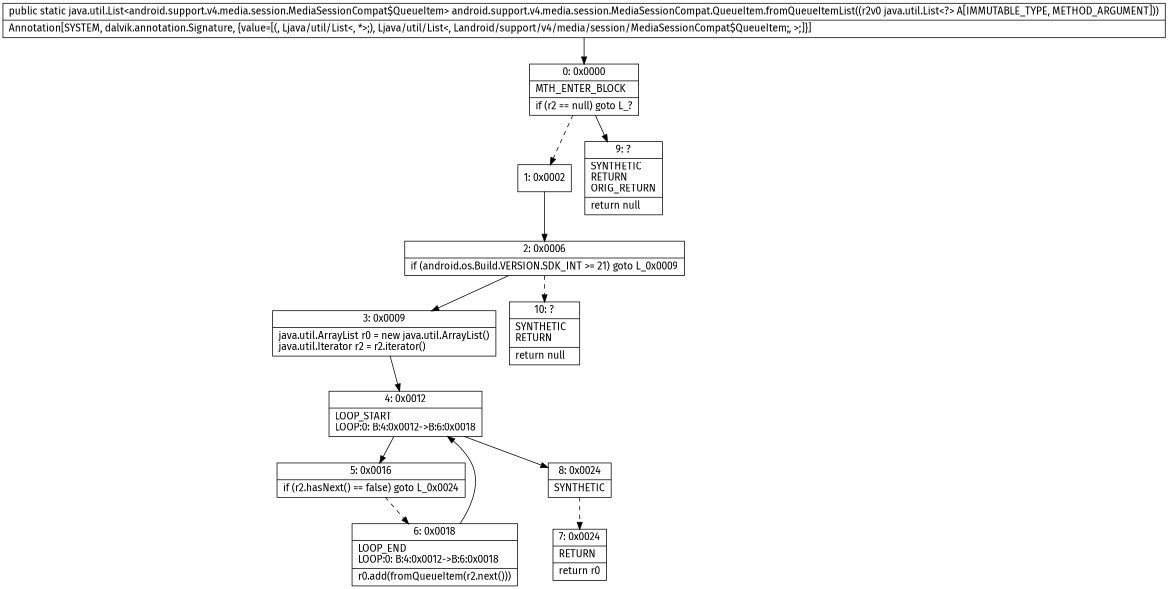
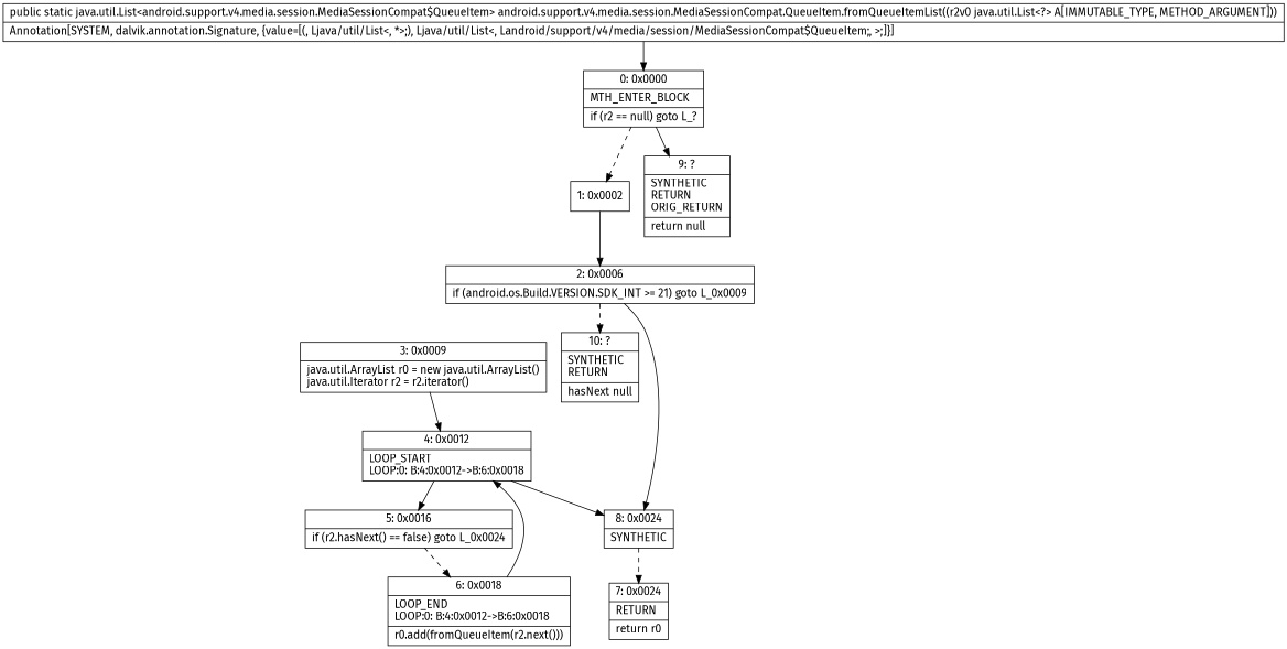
  digraph {
    fontname="Fira Sans"
    node [fontname="Fira Sans" shape=record]
    edge [fontname="Fira Sans"]
    n1 [label="{0\:\ 0x0000|MTH_ENTER_BLOCK\l|if (r2 == null) goto L_?\l}"]
    n2 [label="{1\:\ 0x0002}"]
    n3 [label="{9\:\ ?|SYNTHETIC\lRETURN\lORIG_RETURN\l|return null\l}"]
    n4 [label="{2\:\ 0x0006|if (android.os.Build.VERSION.SDK_INT \>= 21) goto L_0x0009\l}"]
    n5 [label="{3\:\ 0x0009|java.util.ArrayList r0 = new java.util.ArrayList()\ljava.util.Iterator r2 = r2.iterator()\l}"]
-   n6 [label="{10\:\ ?|SYNTHETIC\lRETURN\l|return null\l}"]
+   n6 [label="{10\:\ ?|SYNTHETIC\lRETURN\l|hasNext null\l}"]
    n7 [label="{4\:\ 0x0012|LOOP_START\lLOOP:0: B:4:0x0012\-\>B:6:0x0018\l}"]
    n8 [label="{5\:\ 0x0016|if (r2.hasNext() == false) goto L_0x0024\l}"]
    n9 [label="{8\:\ 0x0024|SYNTHETIC\l}"]
    n10 [label="{6\:\ 0x0018|LOOP_END\lLOOP:0: B:4:0x0012\-\>B:6:0x0018\l|r0.add(fromQueueItem(r2.next()))\l}"]
    n11 [label="{7\:\ 0x0024|RETURN\l|return r0\l}"]
    n12 [label="{public static java.util.List\<android.support.v4.media.session.MediaSessionCompat$QueueItem\> android.support.v4.media.session.MediaSessionCompat.QueueItem.fromQueueItemList((r2v0 java.util.List\<?\> A[IMMUTABLE_TYPE, METHOD_ARGUMENT]))  | Annotation[SYSTEM, dalvik.annotation.Signature, \{value=[(, Ljava\/util\/List\<, *\>;), Ljava\/util\/List\<, Landroid\/support\/v4\/media\/session\/MediaSessionCompat$QueueItem;, \>;]\}]\l}"]
    n1 -> n2 [style=dashed]
    n1 -> n3
    n2 -> n4
-   n4 -> n5
+   n4 -> n9
    n4 -> n6 [style=dashed]
    n5 -> n7
    n7 -> n8
    n7 -> n9
    n8 -> n10 [style=dashed]
    n9 -> n11 [style=dashed]
    n10 -> n7
    n12 -> n1
  }
